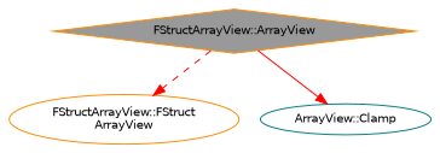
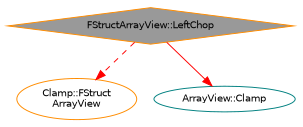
  digraph {
    rankdir=TB
    node [color=darkorange fillcolor=white fontname=Helvetica fontsize=10 shape=ellipse style=filled]
    edge [color=red fontname=Helvetica fontsize=10 labelfontname=Helvetica labelfontsize=10]
-   n1 [fillcolor=grey60 fontcolor=black height=0.2 label="FStructArrayView::ArrayView" shape=diamond width=0.4]
-   n2 [height=0.2 label="FStructArrayView::FStruct\lArrayView" width=0.4]
+   n1 [fillcolor=grey60 fontcolor=black height=0.2 label="FStructArrayView::LeftChop" shape=diamond width=0.4]
+   n2 [height=0.2 label="Clamp::FStruct\lArrayView" width=0.4]
    n3 [color=teal height=0.2 label="ArrayView::Clamp" width=0.4]
    n1 -> n2 [style=dashed]
    n1 -> n3 [style=solid]
  }
